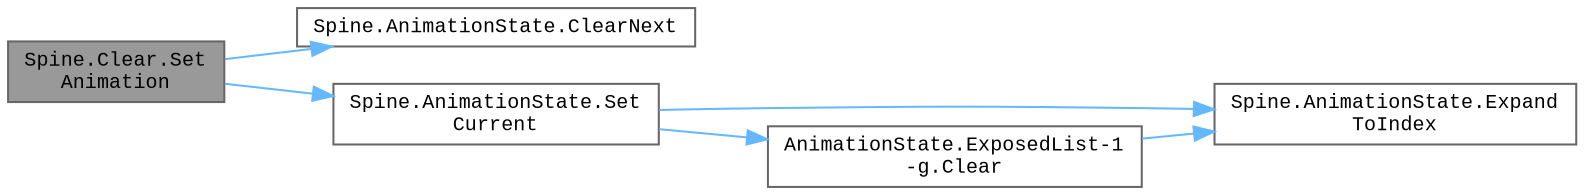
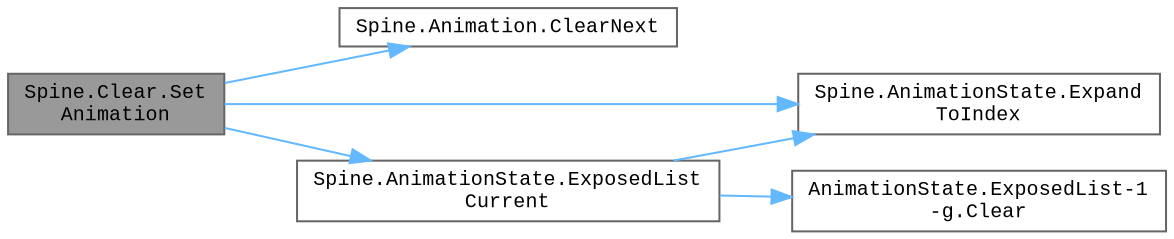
  digraph {
    fontname="Liberation Mono"
    rankdir=LR
    node [color=grey40 fillcolor=white fontname="Liberation Mono" fontsize=10 shape=box style=filled]
    edge [color=steelblue1 fontname="Liberation Mono" fontsize=10 labelfontname=Helvetica labelfontsize=10 style=solid]
    n1 [color=gray40 fillcolor=grey60 fontcolor=black height=0.2 label="Spine.Clear.Set\lAnimation" width=0.4]
-   n2 [height=0.2 label="Spine.AnimationState.ClearNext" width=0.4]
+   n2 [height=0.2 label="Spine.Animation.ClearNext" width=0.4]
    n3 [height=0.2 label="Spine.AnimationState.Expand\lToIndex" width=0.4]
-   n4 [height=0.2 label="Spine.AnimationState.Set\lCurrent" width=0.4]
+   n4 [height=0.2 label="Spine.AnimationState.ExposedList\lCurrent" width=0.4]
    n5 [height=0.2 label="AnimationState.ExposedList-1\l-g.Clear" width=0.4]
    n1 -> n2
-   n5 -> n3
+   n1 -> n3
    n1 -> n4
    n4 -> n3
    n4 -> n5
  }
